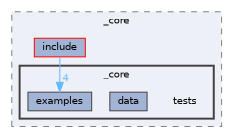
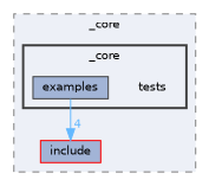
  digraph {
    compound=true
    node [fontname=Helvetica fontsize=10 shape=box color=grey25 fillcolor="#a2b4d6" style=filled]
    n1 [height=0.2 label=tests shape=plaintext width=0.4 color="" fillcolor="" style=""]
-   n2 [height=0.2 label=data width=0.4]
    n3 [height=0.2 label=examples width=0.4]
    n4 [color=red height=0.2 label=include width=0.4]
    subgraph cluster_1 {
      bgcolor="#edf0f7"
      fontname=Helvetica
      fontsize=10
      label=_core
      pencolor=grey50
      style="filled,dashed"
      n4
      subgraph cluster_2 {
        bgcolor="#edf0f7"
        fontname=Helvetica
        fontsize=10
        pencolor=grey25
        style="filled,bold"
        n1
-       n2
        n3
      }
    }
-   n4 -> n3 [color=steelblue1 fontcolor=steelblue1 fontname=Helvetica fontsize=10 headlabel=4 labeldistance=1.5 labelfontname=Helvetica labelfontsize=10]
+   n3 -> n4 [color=steelblue1 fontcolor=steelblue1 fontname=Helvetica fontsize=10 headlabel=4 labeldistance=1.5 labelfontname=Helvetica labelfontsize=10]
  }
